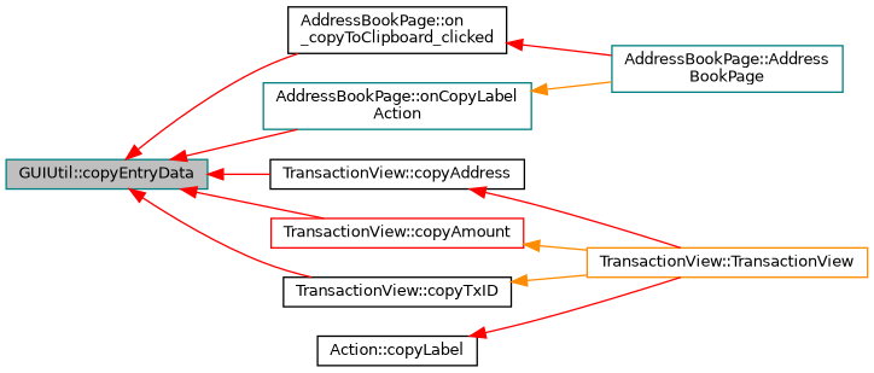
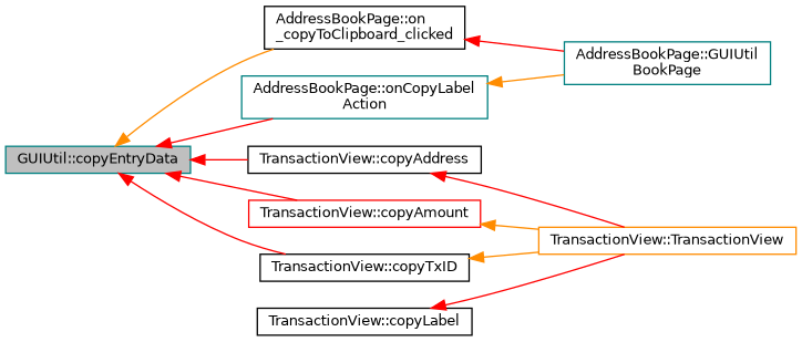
  digraph {
    rankdir=LR
    node [color=black fillcolor=white fontname=Helvetica fontsize=10 shape=record style=filled]
    edge [color=red dir=back fontname=Helvetica fontsize=10 labelfontname=Helvetica labelfontsize=10 style=solid]
    n1 [color=teal fillcolor=grey75 fontcolor=black height=0.2 label="GUIUtil::copyEntryData" width=0.4]
    n2 [height=0.2 label="AddressBookPage::on\l_copyToClipboard_clicked" width=0.4]
    n3 [color=teal height=0.2 label="AddressBookPage::onCopyLabel\lAction" width=0.4]
    n4 [height=0.2 label="TransactionView::copyAddress" width=0.4]
    n5 [color=red height=0.2 label="TransactionView::copyAmount" width=0.4]
    n6 [height=0.2 label="TransactionView::copyTxID" width=0.4]
-   n7 [color=teal height=0.2 label="AddressBookPage::Address\lBookPage" width=0.4]
+   n7 [color=teal height=0.2 label="AddressBookPage::GUIUtil\lBookPage" width=0.4]
    n8 [color=darkorange height=0.2 label="TransactionView::TransactionView" width=0.4]
-   n9 [height=0.2 label="Action::copyLabel" width=0.4]
-   n1 -> n2
+   n9 [height=0.2 label="TransactionView::copyLabel" width=0.4]
+   n1 -> n2 [color=darkorange]
    n1 -> n3
    n1 -> n4
    n1 -> n5
    n1 -> n6
    n2 -> n7
    n3 -> n7 [color=darkorange]
    n4 -> n8
    n5 -> n8 [color=darkorange]
    n6 -> n8 [color=darkorange]
    n9 -> n8
  }
